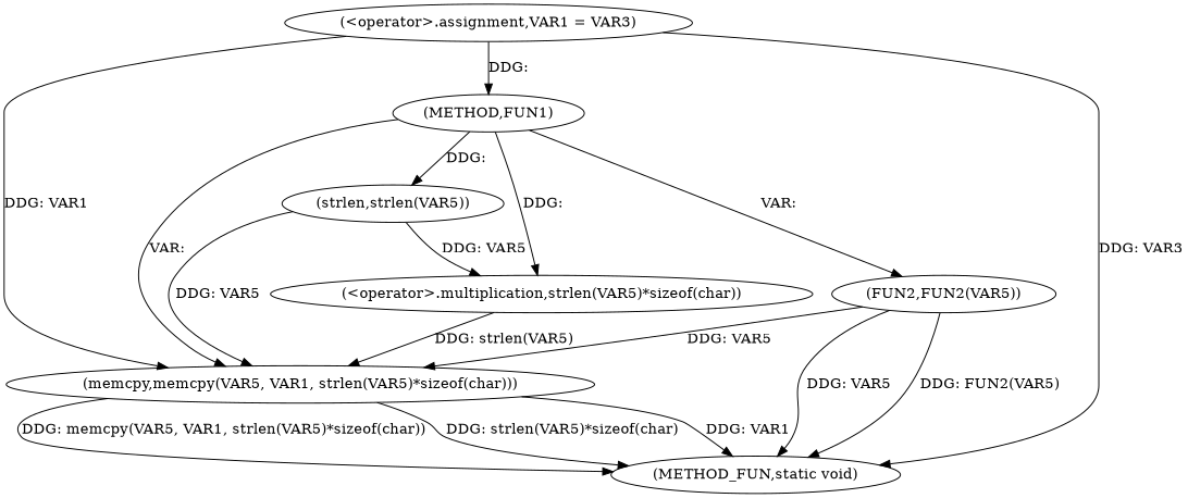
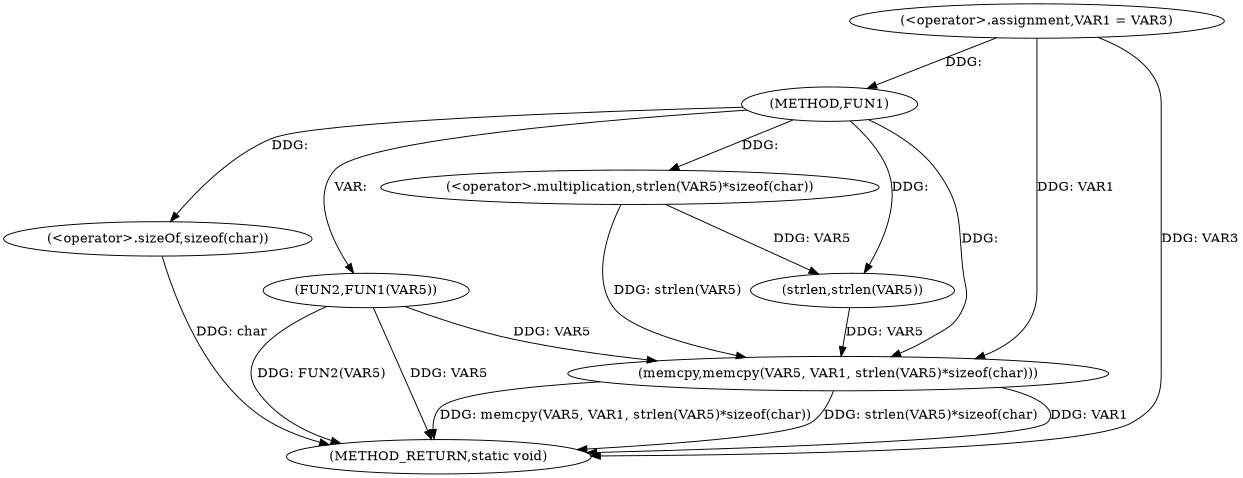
  digraph {
    n1 [label="(METHOD,FUN1)"]
    n2 [label="(memcpy,memcpy(VAR5, VAR1, strlen(VAR5)*sizeof(char)))"]
    n3 [label="(<operator>.multiplication,strlen(VAR5)*sizeof(char))"]
    n4 [label="(strlen,strlen(VAR5))"]
-   n6 [label="(FUN2,FUN2(VAR5))"]
+   n5 [label="(<operator>.sizeOf,sizeof(char))"]
+   n6 [label="(FUN2,FUN1(VAR5))"]
    n7 [label="(<operator>.assignment,VAR1 = VAR3)"]
-   n8 [label="(METHOD_FUN,static void)"]
-   n1 -> n2 [label="VAR: "]
+   n8 [label="(METHOD_RETURN,static void)"]
+   n1 -> n2 [label="DDG: "]
    n1 -> n3 [label="DDG: "]
    n1 -> n4 [label="DDG: "]
+   n1 -> n5 [label="DDG: "]
    n1 -> n6 [label="VAR: "]
    n2 -> n8 [label="DDG: VAR1"]
    n2 -> n8 [label="DDG: memcpy(VAR5, VAR1, strlen(VAR5)*sizeof(char))"]
    n2 -> n8 [label="DDG: strlen(VAR5)*sizeof(char)"]
    n3 -> n2 [label="DDG: strlen(VAR5)"]
    n4 -> n2 [label="DDG: VAR5"]
-   n4 -> n3 [label="DDG: VAR5"]
+   n3 -> n4 [label="DDG: VAR5"]
+   n5 -> n8 [label="DDG: char"]
    n6 -> n2 [label="DDG: VAR5"]
    n6 -> n8 [label="DDG: FUN2(VAR5)"]
    n6 -> n8 [label="DDG: VAR5"]
    n7 -> n1 [label="DDG: "]
    n7 -> n2 [label="DDG: VAR1"]
    n7 -> n8 [label="DDG: VAR3"]
  }
